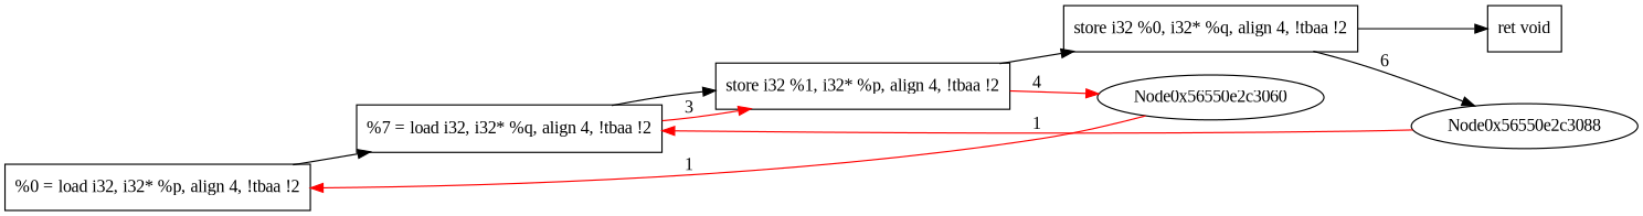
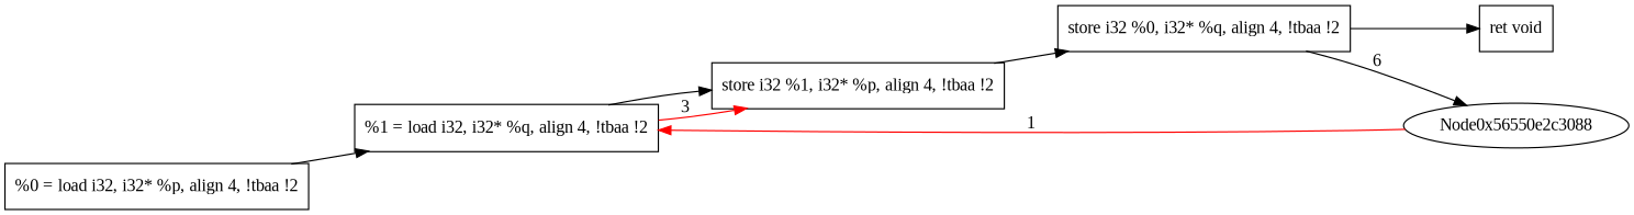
  digraph {
    fontname="Liberation Serif"
    rankdir=LR
    node [fontname="Liberation Serif" shape=record]
    edge [fontname="Liberation Serif"]
    n1 [label="  %0 = load i32, i32* %p, align 4, !tbaa !2"]
-   n2 [label="%7 = load i32, i32* %q, align 4, !tbaa !2"]
+   n2 [label="  %1 = load i32, i32* %q, align 4, !tbaa !2"]
    n3 [label="  store i32 %1, i32* %p, align 4, !tbaa !2"]
    n4 [label="  store i32 %0, i32* %q, align 4, !tbaa !2"]
    n5 [label="  ret void"]
    Node0x56550e2c3088 [shape=""]
-   Node0x56550e2c3060 [shape=""]
    n1 -> n2
    n2 -> n3
    n2 -> n3 [color=red label=3]
    n3 -> n4
-   n3 -> Node0x56550e2c3060 [color=red label=4]
    n4 -> n5
    n4 -> Node0x56550e2c3088 [color=black label=6]
    Node0x56550e2c3088 -> n2 [color=red label=1]
-   Node0x56550e2c3060 -> n1 [color=red label=1]
  }
